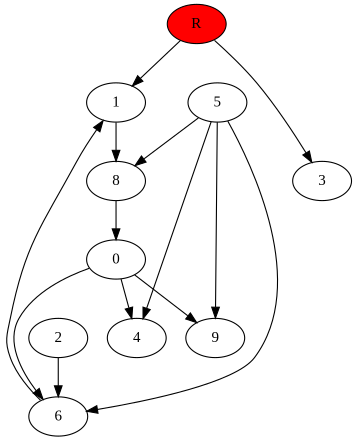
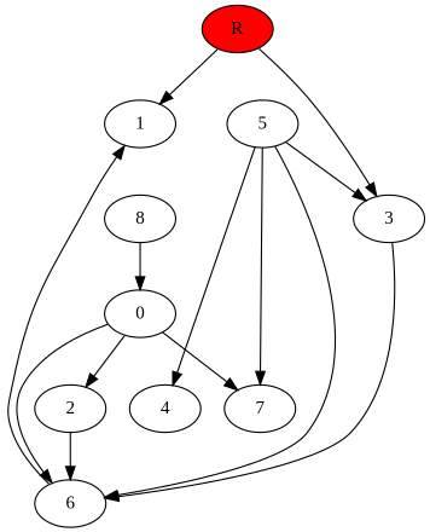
  digraph {
    fontname="Liberation Serif"
    node [fontname="Liberation Serif"]
    edge [fontname="Liberation Serif"]
    1
    8
    n3 [label=0]
    2
    6
    3
    5
    4
-   9
+   9 [label=7]
    R [fillcolor="#ff0000" style=filled]
-   1 -> 8
    8 -> n3
    n3 -> 6
-   n3 -> 4
+   n3 -> 2
    n3 -> 9
    2 -> 6
    6 -> 1
-   5 -> 8
+   3 -> 6
+   5 -> 3
    5 -> 6
    5 -> 4
    5 -> 9
    R -> 1
    R -> 3
  }
